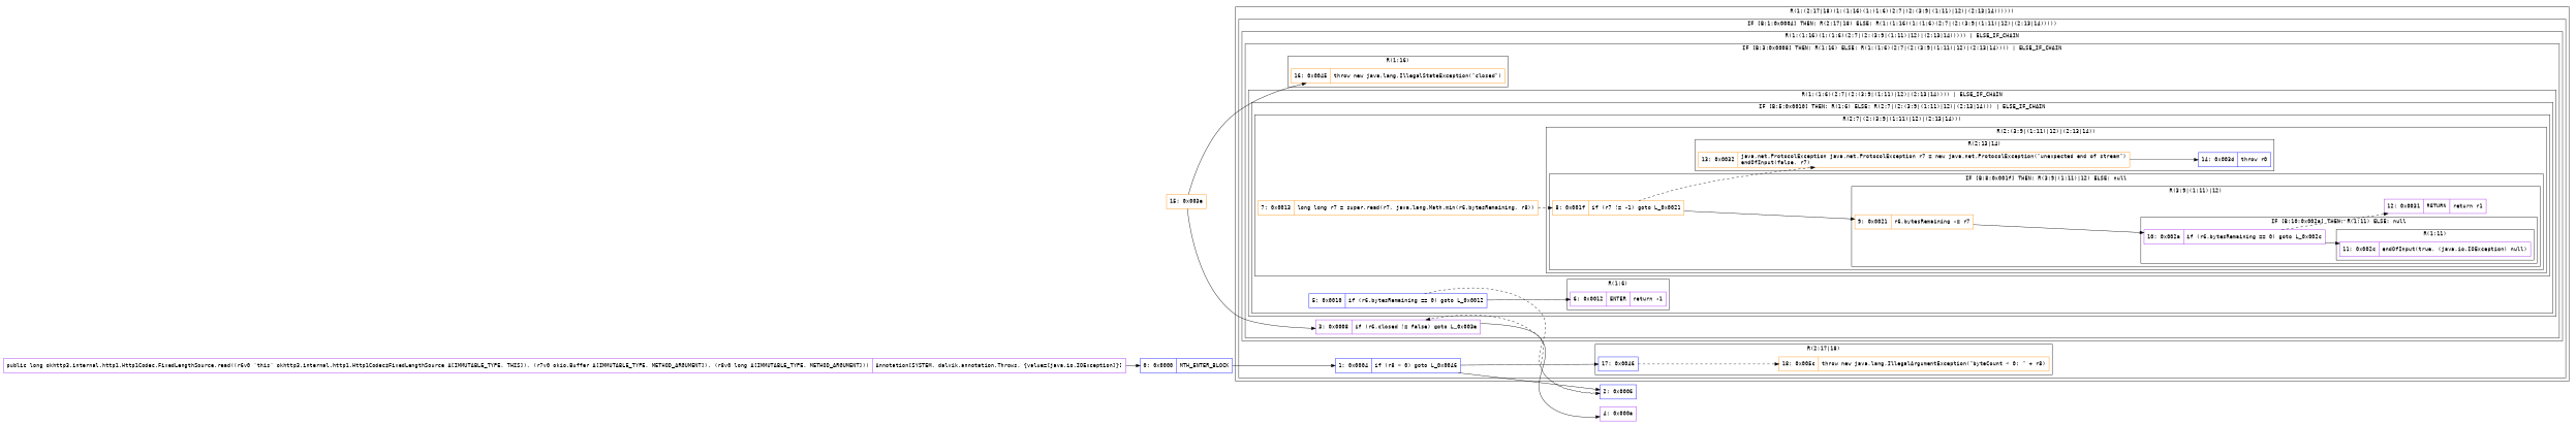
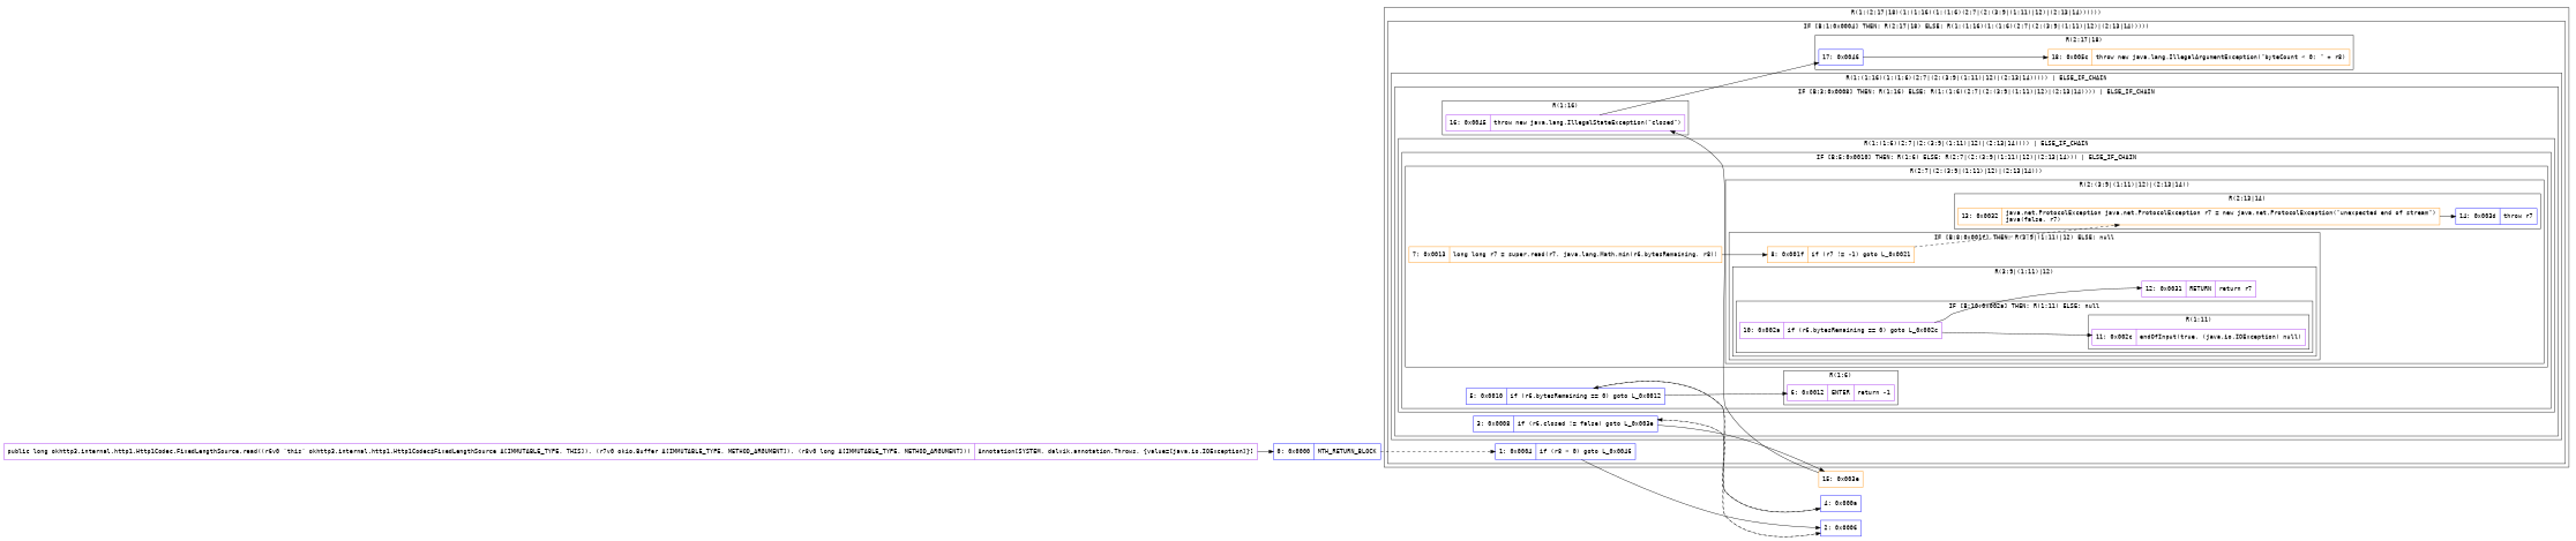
  digraph {
    fontname="DejaVu Sans Mono"
    rankdir=LR
    node [color=blue fontname="DejaVu Sans Mono" shape=record]
    edge [fontname="DejaVu Sans Mono"]
    n1 [label="{17\:\ 0x0046}"]
    n2 [color=darkorange label="{18\:\ 0x005c|throw new java.lang.IllegalArgumentException(\"byteCount \< 0: \" + r8)\l}"]
-   n3 [color=darkorange label="{16\:\ 0x0045|throw new java.lang.IllegalStateException(\"closed\")\l}"]
+   n3 [color=purple label="{16\:\ 0x0045|throw new java.lang.IllegalStateException(\"closed\")\l}"]
    n4 [color=purple label="{6\:\ 0x0012|ENTER\l|return \-1\l}"]
    n5 [color=purple label="{11\:\ 0x002c|endOfInput(true, (java.io.IOException) null)\l}"]
    n6 [color=purple label="{10\:\ 0x002a|if (r6.bytesRemaining == 0) goto L_0x002c\l}"]
-   n7 [color=darkorange label="{9\:\ 0x0021|r6.bytesRemaining \-= r7\l}"]
-   n8 [color=purple label="{12\:\ 0x0031|RETURN\l|return r1\l}"]
+   n8 [color=purple label="{12\:\ 0x0031|RETURN\l|return r7\l}"]
    n9 [color=darkorange label="{8\:\ 0x001f|if (r7 != \-1) goto L_0x0021\l}"]
-   n10 [color=darkorange label="{13\:\ 0x0032|java.net.ProtocolException java.net.ProtocolException r7 = new java.net.ProtocolException(\"unexpected end of stream\")\lendOfInput(false, r7)\l}"]
-   n11 [label="{14\:\ 0x003d|throw r0\l}"]
+   n10 [color=darkorange label="{13\:\ 0x0032|java.net.ProtocolException java.net.ProtocolException r7 = new java.net.ProtocolException(\"unexpected end of stream\")\ljava(false, r7)\l}"]
+   n11 [label="{14\:\ 0x003d|throw r7\l}"]
    n12 [color=darkorange label="{7\:\ 0x0013|long long r7 = super.read(r7, java.lang.Math.min(r6.bytesRemaining, r8))\l}"]
    n13 [label="{5\:\ 0x0010|if (r6.bytesRemaining == 0) goto L_0x0012\l}"]
-   n14 [color=purple label="{3\:\ 0x0008|if (r6.closed != false) goto L_0x003e\l}"]
+   n14 [label="{3\:\ 0x0008|if (r6.closed != false) goto L_0x003e\l}"]
    n15 [label="{1\:\ 0x0004|if (r8 \< 0) goto L_0x0046\l}"]
    n16 [label="{2\:\ 0x0006}"]
-   n17 [color=purple label="{4\:\ 0x000a}"]
+   n17 [label="{4\:\ 0x000a}"]
    n18 [color=darkorange label="{15\:\ 0x003e}"]
-   n19 [label="{0\:\ 0x0000|MTH_ENTER_BLOCK\l}"]
+   n19 [label="{0\:\ 0x0000|MTH_RETURN_BLOCK\l}"]
    n20 [color=purple label="{public long okhttp3.internal.http1.Http1Codec.FixedLengthSource.read((r6v0 'this' okhttp3.internal.http1.Http1Codec$FixedLengthSource A[IMMUTABLE_TYPE, THIS]), (r7v0 okio.Buffer A[IMMUTABLE_TYPE, METHOD_ARGUMENT]), (r8v0 long A[IMMUTABLE_TYPE, METHOD_ARGUMENT]))  | Annotation[SYSTEM, dalvik.annotation.Throws, \{value=[java.io.IOException]\}]\l}"]
    subgraph cluster_1 {
      label="R(1:(2:17|18)(1:(1:16)(1:(1:6)(2:7|(2:(3:9|(1:11)|12)|(2:13|14))))))"
      subgraph cluster_2 {
        label="IF [B:1:0x0004] THEN: R(2:17|18) ELSE: R(1:(1:16)(1:(1:6)(2:7|(2:(3:9|(1:11)|12)|(2:13|14)))))"
        n15
        subgraph cluster_3 {
          label="R(2:17|18)"
          n1
          n2
        }
        subgraph cluster_4 {
          label="R(1:(1:16)(1:(1:6)(2:7|(2:(3:9|(1:11)|12)|(2:13|14))))) | ELSE_IF_CHAIN\l"
          subgraph cluster_5 {
            label="IF [B:3:0x0008] THEN: R(1:16) ELSE: R(1:(1:6)(2:7|(2:(3:9|(1:11)|12)|(2:13|14)))) | ELSE_IF_CHAIN\l"
            n14
            subgraph cluster_6 {
              label="R(1:16)"
              n3
            }
            subgraph cluster_7 {
              label="R(1:(1:6)(2:7|(2:(3:9|(1:11)|12)|(2:13|14)))) | ELSE_IF_CHAIN\l"
              subgraph cluster_8 {
                label="IF [B:5:0x0010] THEN: R(1:6) ELSE: R(2:7|(2:(3:9|(1:11)|12)|(2:13|14))) | ELSE_IF_CHAIN\l"
                n13
                subgraph cluster_9 {
                  label="R(1:6)"
                  n4
                }
                subgraph cluster_10 {
                  label="R(2:7|(2:(3:9|(1:11)|12)|(2:13|14)))"
                  n12
                  subgraph cluster_11 {
                    label="R(2:(3:9|(1:11)|12)|(2:13|14))"
                    subgraph cluster_12 {
                      label="IF [B:8:0x001f] THEN: R(3:9|(1:11)|12) ELSE: null"
                      n9
                      subgraph cluster_13 {
                        label="R(3:9|(1:11)|12)"
-                       n7
                        n8
                        subgraph cluster_14 {
                          label="IF [B:10:0x002a] THEN: R(1:11) ELSE: null"
                          n6
                          subgraph cluster_15 {
                            label="R(1:11)"
                            n5
                          }
                        }
                      }
                    }
                    subgraph cluster_16 {
                      label="R(2:13|14)"
                      n10
                      n11
                    }
                  }
                }
              }
            }
          }
        }
      }
    }
-   n1 -> n2 [style=dashed]
+   n1 -> n2
    n6 -> n5
-   n6 -> n8 [style=dashed]
-   n7 -> n6
-   n9 -> n7
+   n6 -> n8 [style=solid]
    n9 -> n10 [style=dashed]
    n10 -> n11
-   n12 -> n9 [style=dashed]
+   n12 -> n9
    n13 -> n4
    n13 -> n16 [style=dashed]
-   n14 -> n17 [style=solid]
-   n18 -> n14
-   n15 -> n1
+   n14 -> n17 [style=dashed]
+   n14 -> n18
+   n3 -> n1
    n15 -> n16 [style=solid]
    n16 -> n14 [style=dashed]
+   n17 -> n13
    n18 -> n3
-   n19 -> n15
+   n19 -> n15 [style=dashed]
    n20 -> n19
  }
